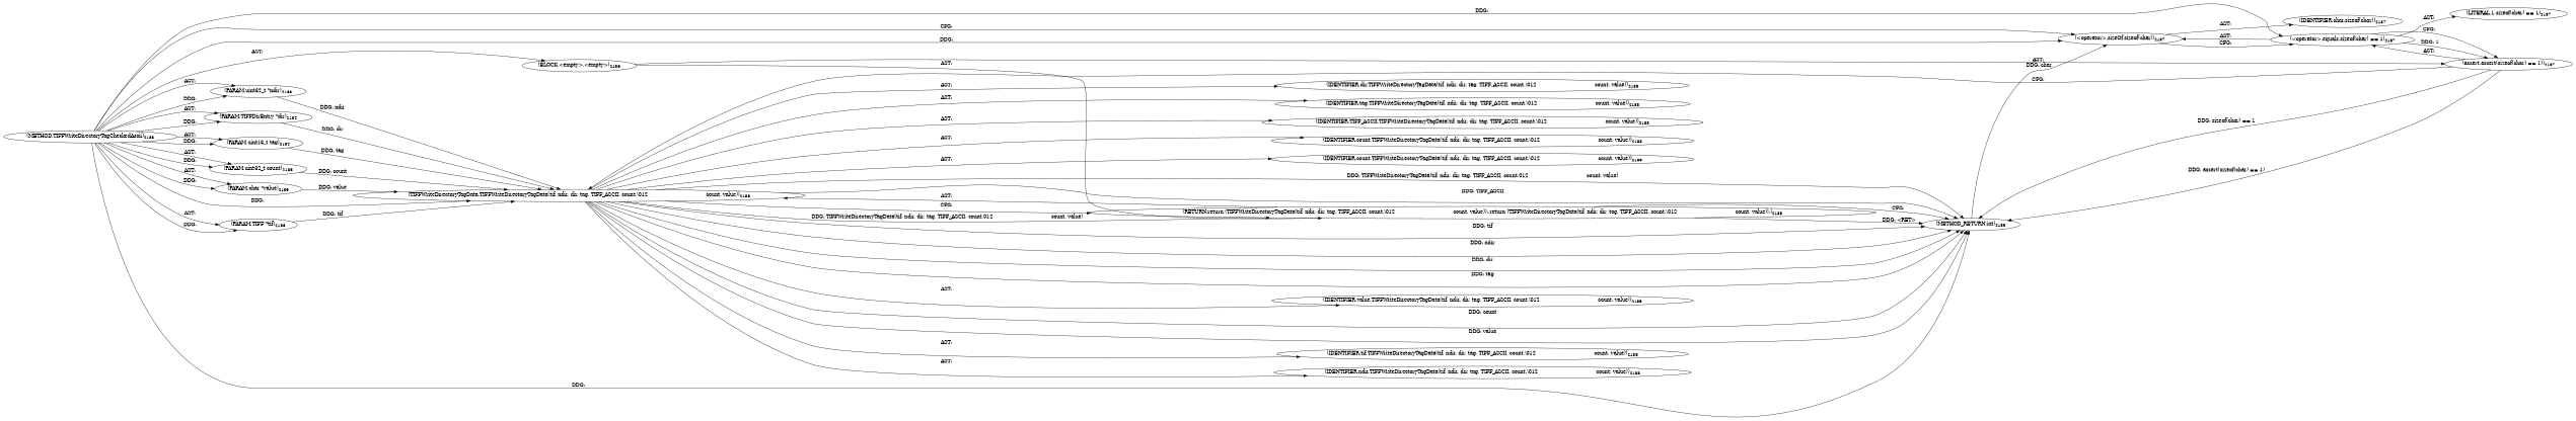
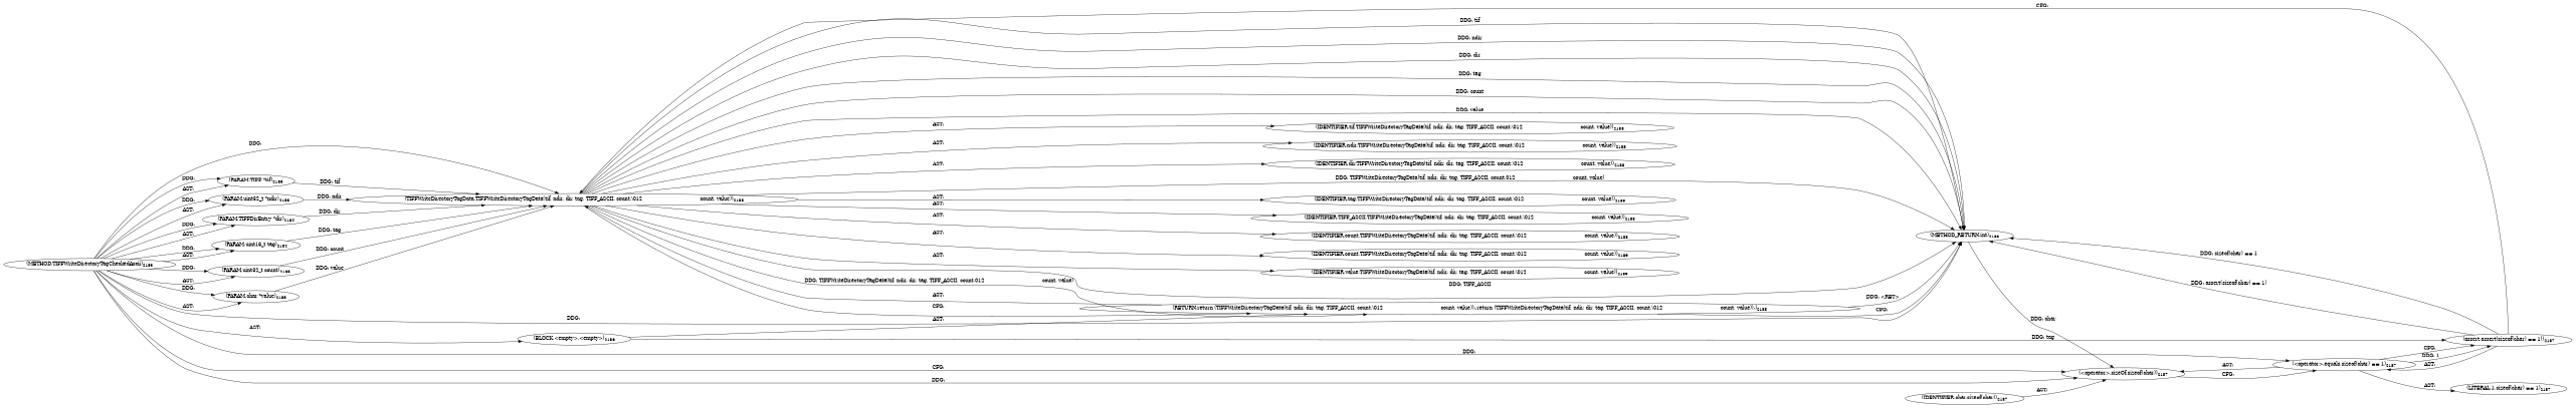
  digraph {
    fontname="DejaVu Serif"
    rankdir=LR
    node [fontname="DejaVu Serif"]
    edge [fontname="DejaVu Serif"]
    n1 [label=<(METHOD,TIFFWriteDirectoryTagCheckedAscii)<SUB>2183</SUB>>]
    n2 [label=<(PARAM,TIFF *tif)<SUB>2183</SUB>>]
    n3 [label=<(PARAM,uint32_t *ndir)<SUB>2183</SUB>>]
    n4 [label=<(PARAM,TIFFDirEntry *dir)<SUB>2184</SUB>>]
    n5 [label=<(PARAM,uint16_t tag)<SUB>2184</SUB>>]
    n6 [label=<(PARAM,uint32_t count)<SUB>2185</SUB>>]
    n7 [label=<(PARAM,char *value)<SUB>2185</SUB>>]
    n8 [label=<(BLOCK,&lt;empty&gt;,&lt;empty&gt;)<SUB>2186</SUB>>]
    n9 [label=<(&lt;operator&gt;.equals,sizeof(char) == 1)<SUB>2187</SUB>>]
    n10 [label=<(&lt;operator&gt;.sizeOf,sizeof(char))<SUB>2187</SUB>>]
    n11 [label=<(TIFFWriteDirectoryTagData,TIFFWriteDirectoryTagData(tif, ndir, dir, tag, TIFF_ASCII, count,\012                                      count, value))<SUB>2188</SUB>>]
    n12 [label=<(METHOD_RETURN,int)<SUB>2183</SUB>>]
    n13 [label=<(assert,assert(sizeof(char) == 1))<SUB>2187</SUB>>]
    n14 [label=<(RETURN,return (TIFFWriteDirectoryTagData(tif, ndir, dir, tag, TIFF_ASCII, count,\012                                      count, value));,return (TIFFWriteDirectoryTagData(tif, ndir, dir, tag, TIFF_ASCII, count,\012                                      count, value));)<SUB>2188</SUB>>]
    n15 [label=<(LITERAL,1,sizeof(char) == 1)<SUB>2187</SUB>>]
    n16 [label=<(IDENTIFIER,char,sizeof(char))<SUB>2187</SUB>>]
    n17 [label=<(IDENTIFIER,tif,TIFFWriteDirectoryTagData(tif, ndir, dir, tag, TIFF_ASCII, count,\012                                      count, value))<SUB>2188</SUB>>]
    n18 [label=<(IDENTIFIER,ndir,TIFFWriteDirectoryTagData(tif, ndir, dir, tag, TIFF_ASCII, count,\012                                      count, value))<SUB>2188</SUB>>]
    n19 [label=<(IDENTIFIER,dir,TIFFWriteDirectoryTagData(tif, ndir, dir, tag, TIFF_ASCII, count,\012                                      count, value))<SUB>2188</SUB>>]
    n20 [label=<(IDENTIFIER,tag,TIFFWriteDirectoryTagData(tif, ndir, dir, tag, TIFF_ASCII, count,\012                                      count, value))<SUB>2188</SUB>>]
    n21 [label=<(IDENTIFIER,TIFF_ASCII,TIFFWriteDirectoryTagData(tif, ndir, dir, tag, TIFF_ASCII, count,\012                                      count, value))<SUB>2188</SUB>>]
    n22 [label=<(IDENTIFIER,count,TIFFWriteDirectoryTagData(tif, ndir, dir, tag, TIFF_ASCII, count,\012                                      count, value))<SUB>2188</SUB>>]
    n23 [label=<(IDENTIFIER,count,TIFFWriteDirectoryTagData(tif, ndir, dir, tag, TIFF_ASCII, count,\012                                      count, value))<SUB>2189</SUB>>]
    n24 [label=<(IDENTIFIER,value,TIFFWriteDirectoryTagData(tif, ndir, dir, tag, TIFF_ASCII, count,\012                                      count, value))<SUB>2189</SUB>>]
    n1 -> n2 [label="AST: "]
    n1 -> n2 [label="DDG: "]
    n1 -> n3 [label="AST: "]
    n1 -> n3 [label="DDG: "]
    n1 -> n4 [label="AST: "]
    n1 -> n4 [label="DDG: "]
    n1 -> n5 [label="AST: "]
    n1 -> n5 [label="DDG: "]
    n1 -> n6 [label="AST: "]
    n1 -> n6 [label="DDG: "]
    n1 -> n7 [label="AST: "]
    n1 -> n7 [label="DDG: "]
    n1 -> n8 [label="AST: "]
    n1 -> n9 [label="DDG: "]
    n1 -> n10 [label="CFG: "]
    n1 -> n10 [label="DDG: "]
    n1 -> n11 [label="DDG: "]
    n1 -> n12 [label="DDG: "]
    n2 -> n11 [label="DDG: tif"]
    n3 -> n11 [label="DDG: ndir"]
    n4 -> n11 [label="DDG: dir"]
    n5 -> n11 [label="DDG: tag"]
    n6 -> n11 [label="DDG: count"]
    n7 -> n11 [label="DDG: value"]
-   n8 -> n13 [label="AST: "]
+   n8 -> n13 [label="DDG: tag"]
    n8 -> n14 [label="AST: "]
    n9 -> n10 [label="AST: "]
    n9 -> n13 [label="CFG: "]
    n9 -> n13 [label="DDG: 1"]
    n9 -> n15 [label="AST: "]
    n10 -> n9 [label="CFG: "]
-   n10 -> n16 [label="AST: "]
+   n16 -> n10 [label="AST: "]
    n11 -> n12 [label="DDG: tif"]
    n11 -> n12 [label="DDG: ndir"]
    n11 -> n12 [label="DDG: dir"]
    n11 -> n12 [label="DDG: tag"]
    n11 -> n12 [label="DDG: count"]
    n11 -> n12 [label="DDG: value"]
    n11 -> n12 [label="DDG: TIFFWriteDirectoryTagData(tif, ndir, dir, tag, TIFF_ASCII, count,\012                                      count, value)"]
    n11 -> n12 [label="DDG: TIFF_ASCII"]
    n11 -> n14 [label="CFG: "]
    n11 -> n14 [label="DDG: TIFFWriteDirectoryTagData(tif, ndir, dir, tag, TIFF_ASCII, count,\012                                      count, value)"]
    n11 -> n17 [label="AST: "]
    n11 -> n18 [label="AST: "]
    n11 -> n19 [label="AST: "]
    n11 -> n20 [label="AST: "]
    n11 -> n21 [label="AST: "]
    n11 -> n22 [label="AST: "]
    n11 -> n23 [label="AST: "]
    n11 -> n24 [label="AST: "]
    n12 -> n10 [label="DDG: char"]
    n13 -> n9 [label="AST: "]
    n13 -> n11 [label="CFG: "]
    n13 -> n12 [label="DDG: sizeof(char) == 1"]
    n13 -> n12 [label="DDG: assert(sizeof(char) == 1)"]
    n14 -> n11 [label="AST: "]
    n14 -> n12 [label="CFG: "]
    n14 -> n12 [label="DDG: &lt;RET&gt;"]
  }
